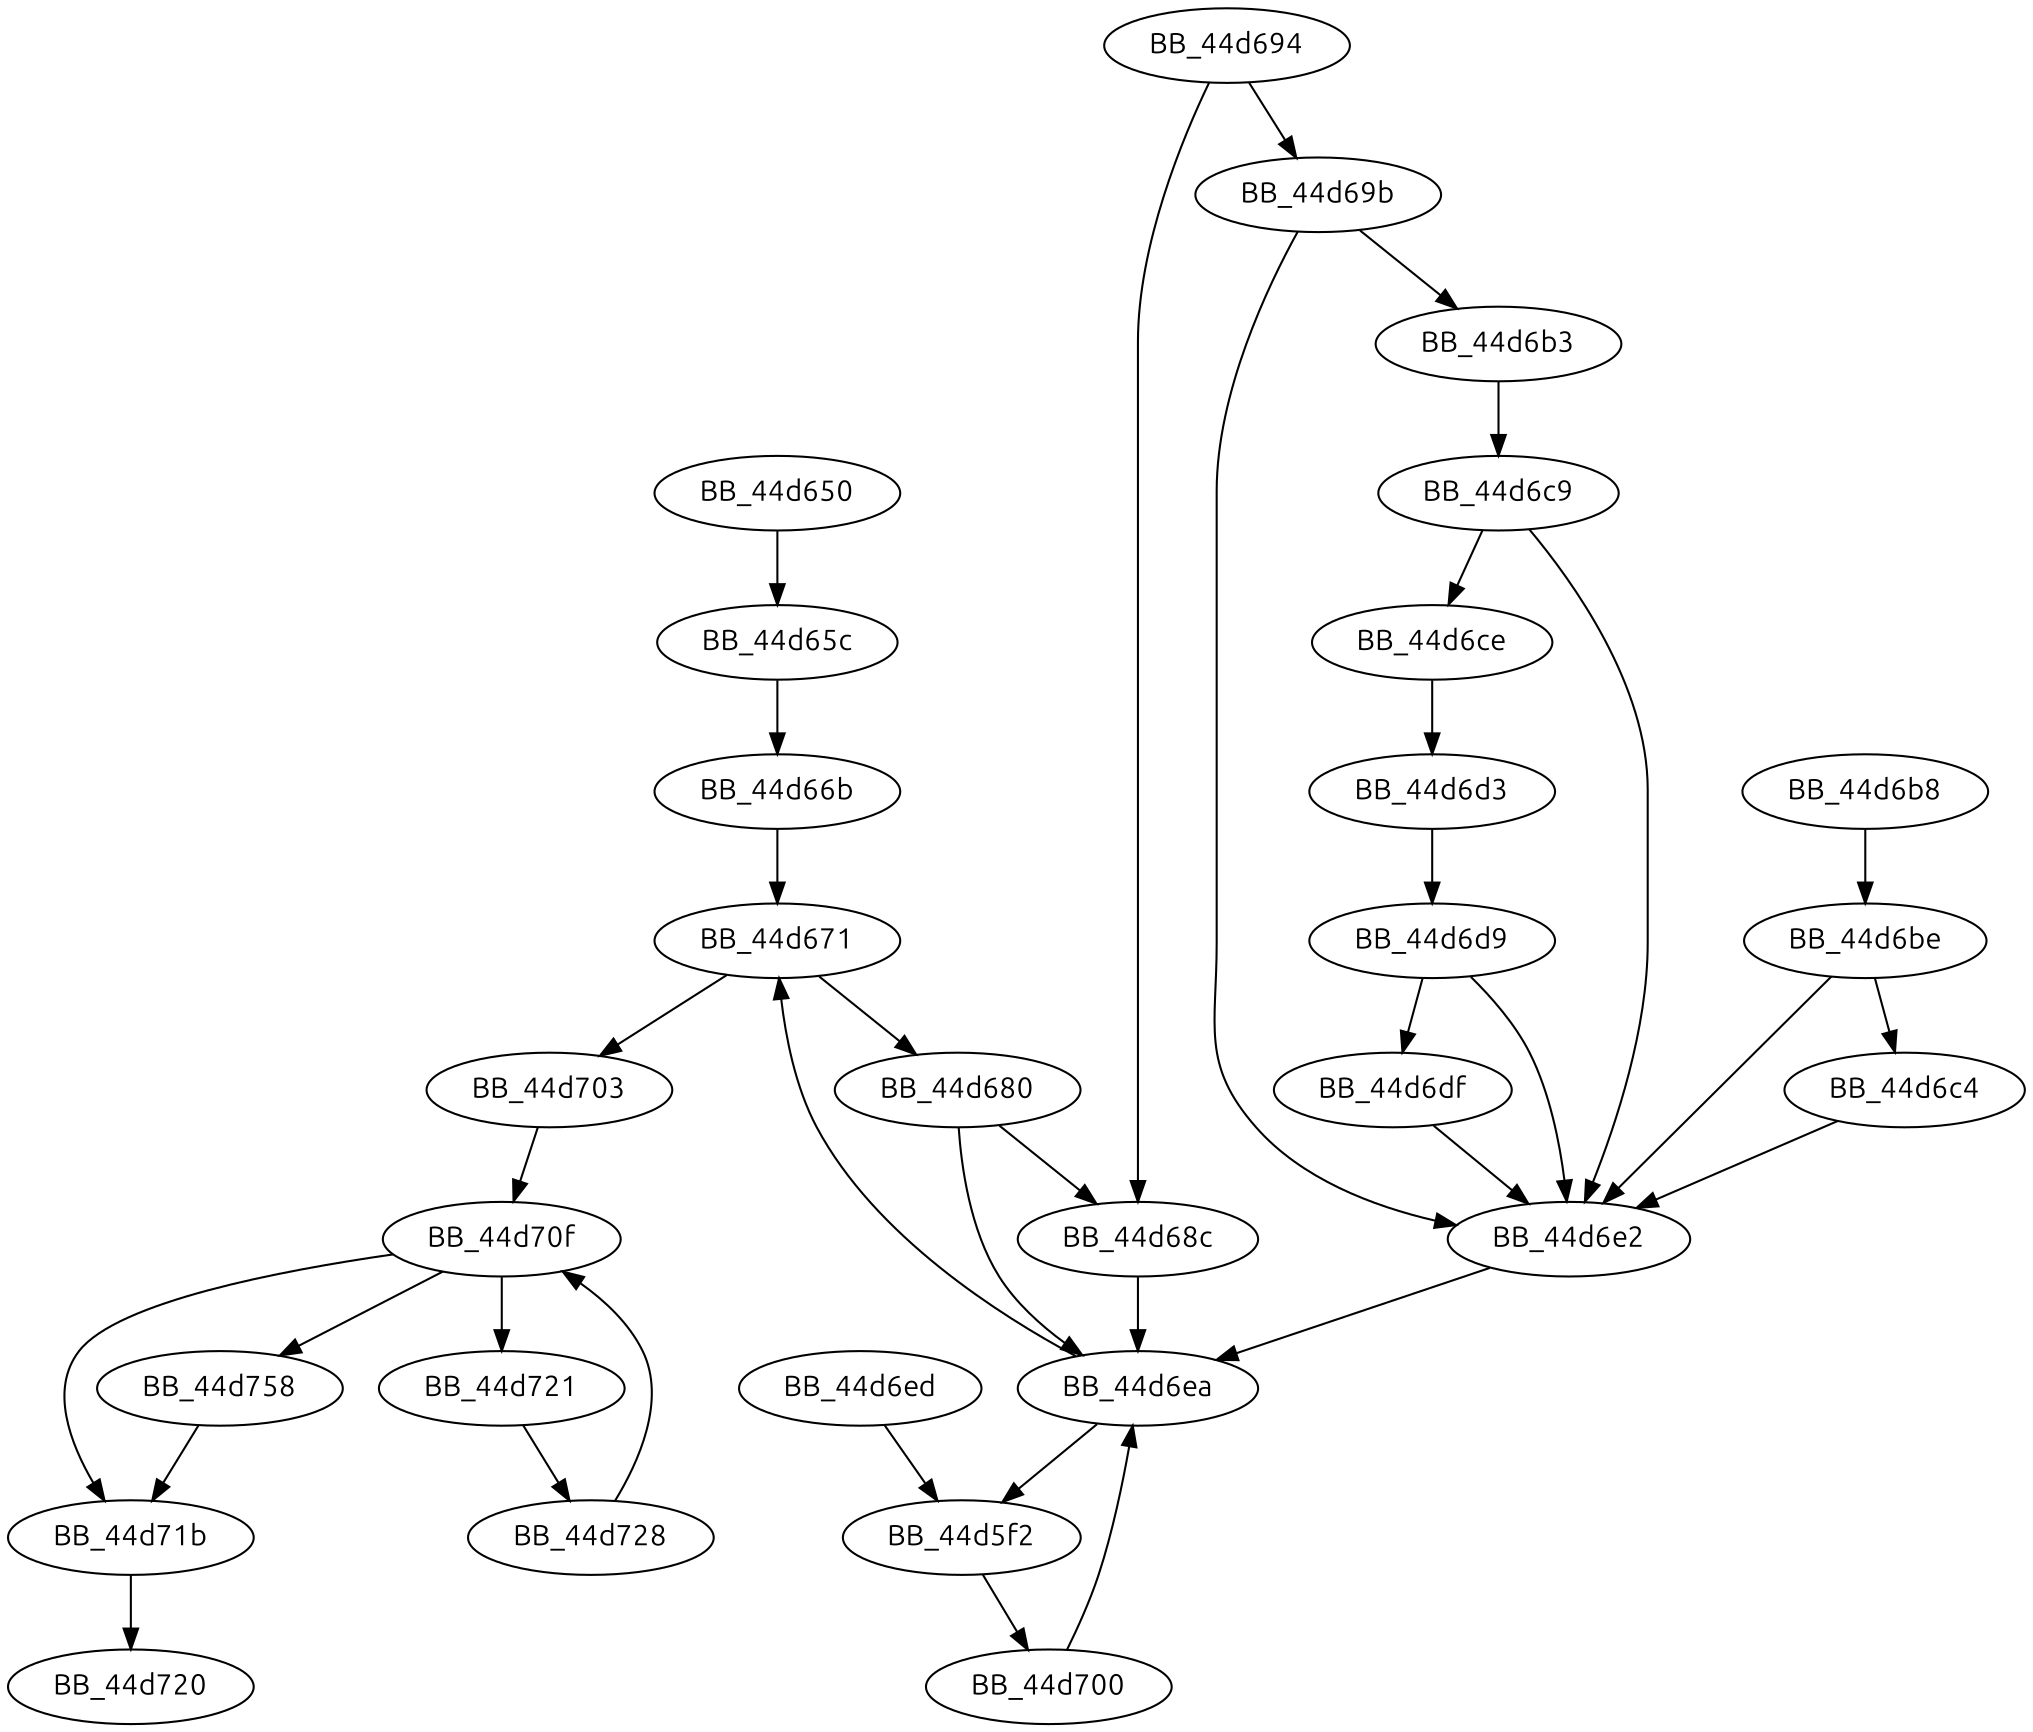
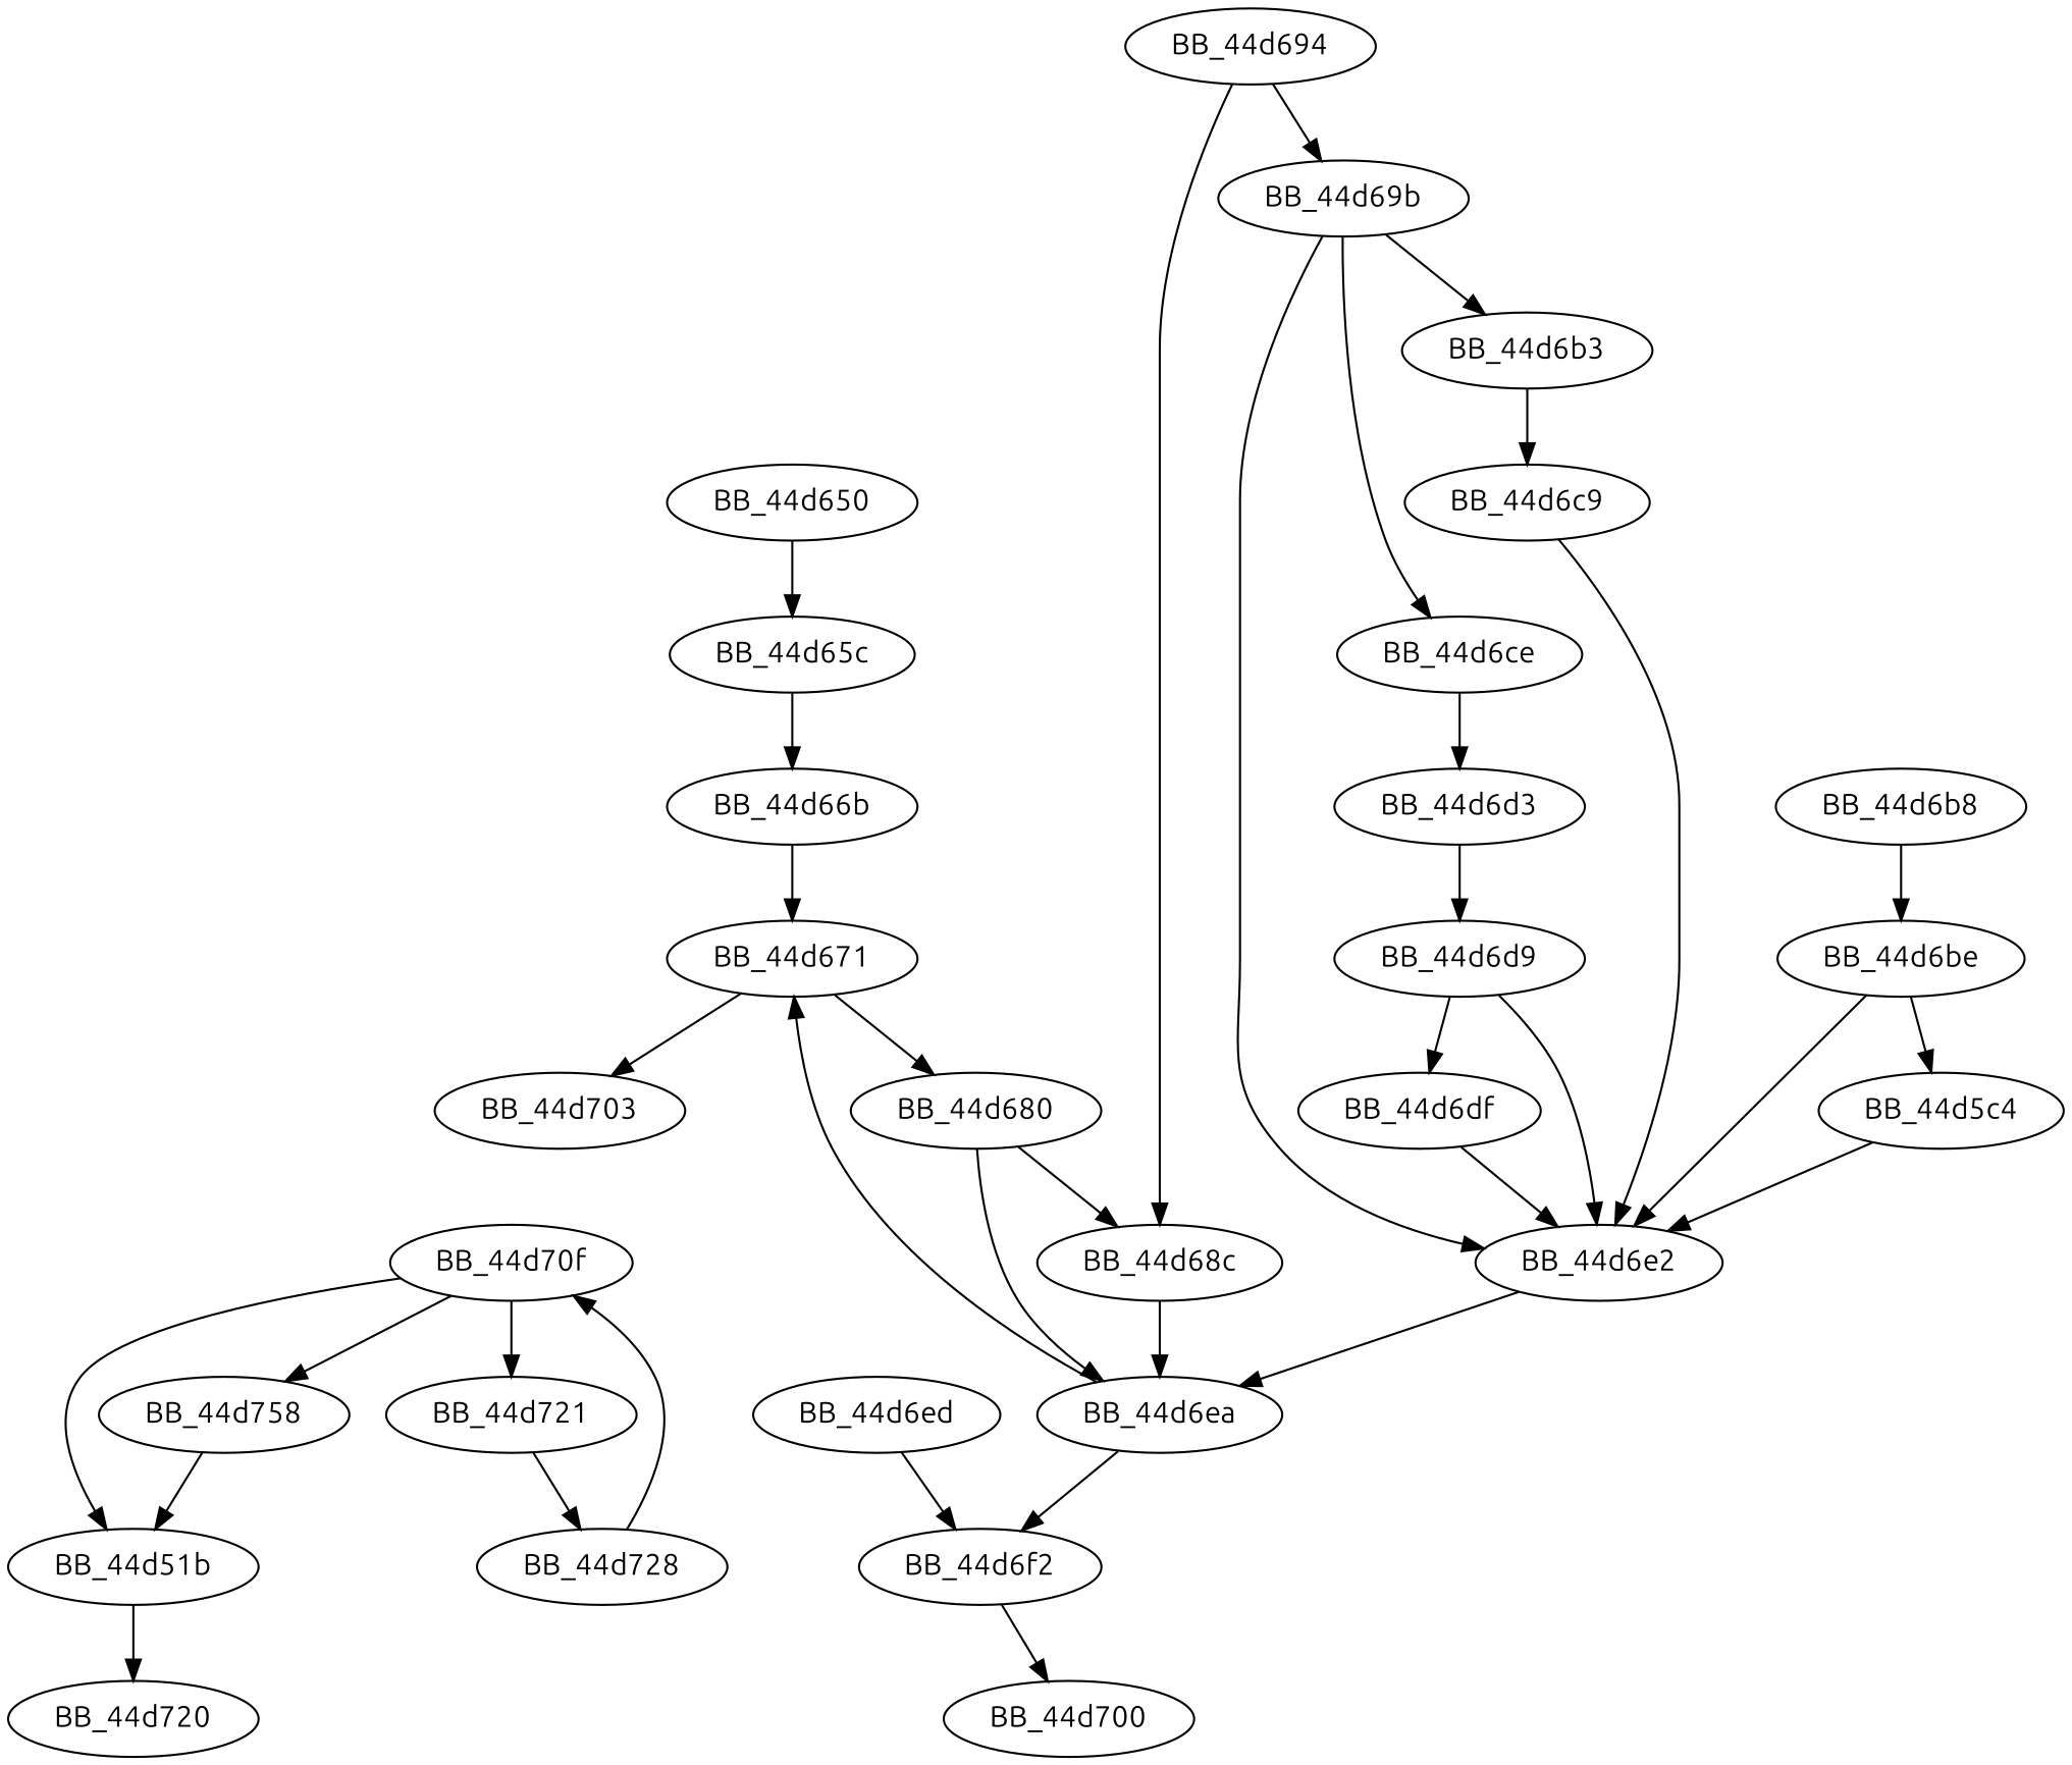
  digraph {
    fontname=Ubuntu
    node [fontname=Ubuntu]
    edge [fontname=Ubuntu]
    BB_44d650
    BB_44d65c
    BB_44d66b
    BB_44d671
    BB_44d680
    BB_44d703
    BB_44d68c
    BB_44d6ea
    BB_44d70f
-   BB_44d6f2 [label=BB_44d5f2]
+   BB_44d6f2
    n11 [label=BB_44d758]
-   BB_44d71b
+   BB_44d71b [label=BB_44d51b]
    BB_44d721
    BB_44d694
    BB_44d69b
    BB_44d700
    BB_44d6b3
    BB_44d6e2
    BB_44d6c9
    BB_44d6b8
    BB_44d6be
    BB_44d6ce
-   BB_44d6c4
+   BB_44d6c4 [label=BB_44d5c4]
    BB_44d6d3
    BB_44d6d9
    BB_44d6df
    BB_44d6ed
    BB_44d720
    BB_44d728
    BB_44d650 -> BB_44d65c
    BB_44d65c -> BB_44d66b
    BB_44d66b -> BB_44d671
    BB_44d671 -> BB_44d680
    BB_44d671 -> BB_44d703
    BB_44d680 -> BB_44d68c
    BB_44d680 -> BB_44d6ea
-   BB_44d703 -> BB_44d70f
    BB_44d68c -> BB_44d6ea
    BB_44d6ea -> BB_44d671
    BB_44d6ea -> BB_44d6f2
    BB_44d70f -> n11
    BB_44d70f -> BB_44d71b
    BB_44d70f -> BB_44d721
    BB_44d6f2 -> BB_44d700
    n11 -> BB_44d71b
    BB_44d71b -> BB_44d720
    BB_44d721 -> BB_44d728
    BB_44d694 -> BB_44d68c
    BB_44d694 -> BB_44d69b
    BB_44d69b -> BB_44d6b3
    BB_44d69b -> BB_44d6e2
-   BB_44d700 -> BB_44d6ea
    BB_44d6b3 -> BB_44d6c9
    BB_44d6e2 -> BB_44d6ea
    BB_44d6c9 -> BB_44d6e2
-   BB_44d6c9 -> BB_44d6ce
+   BB_44d69b -> BB_44d6ce
    BB_44d6b8 -> BB_44d6be
    BB_44d6be -> BB_44d6e2
    BB_44d6be -> BB_44d6c4
    BB_44d6ce -> BB_44d6d3
    BB_44d6c4 -> BB_44d6e2
    BB_44d6d3 -> BB_44d6d9
    BB_44d6d9 -> BB_44d6e2
    BB_44d6d9 -> BB_44d6df
    BB_44d6df -> BB_44d6e2
    BB_44d6ed -> BB_44d6f2
    BB_44d728 -> BB_44d70f
  }
